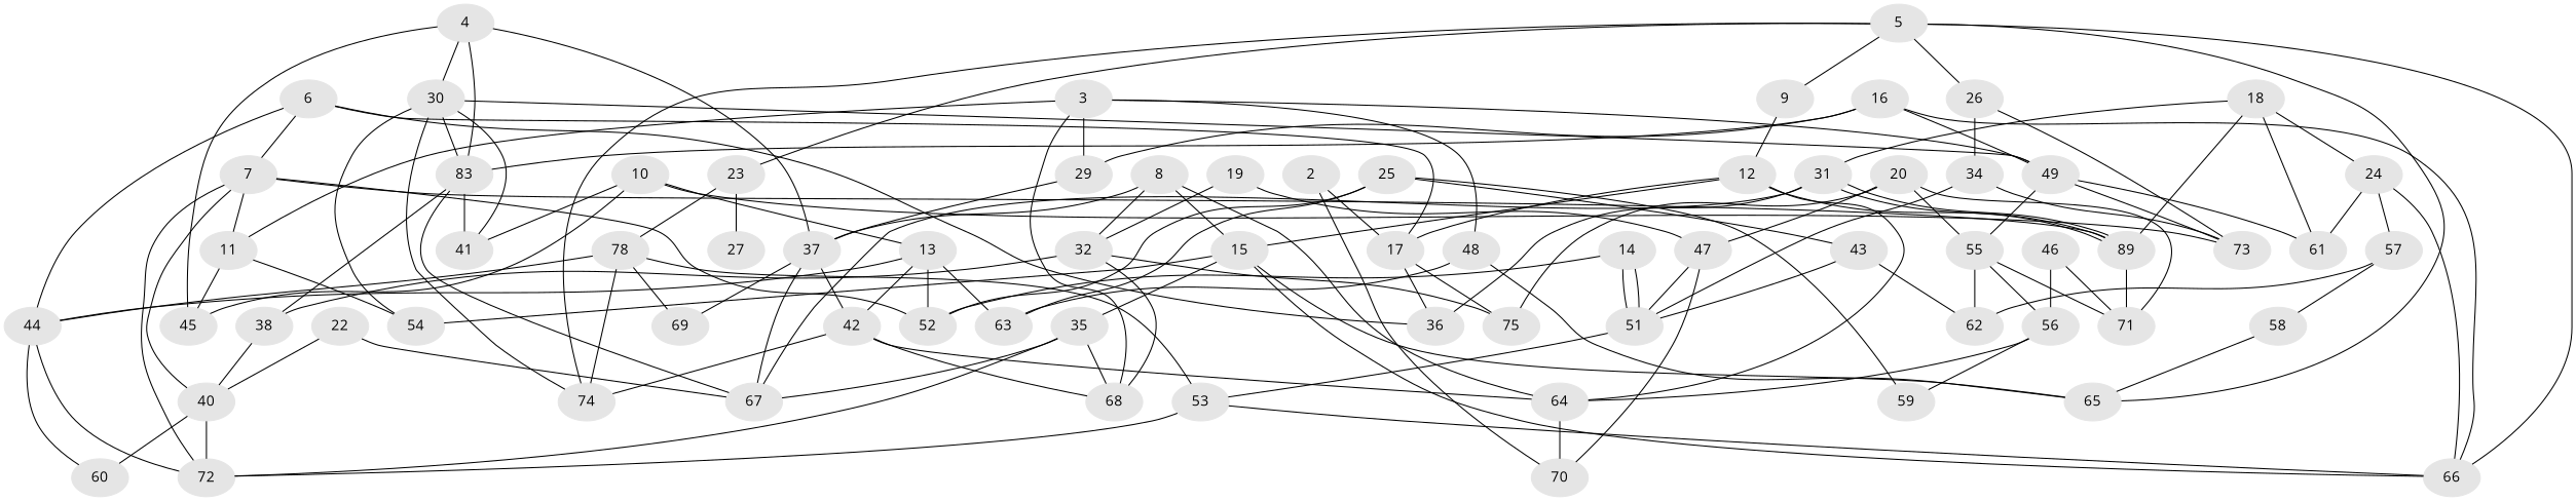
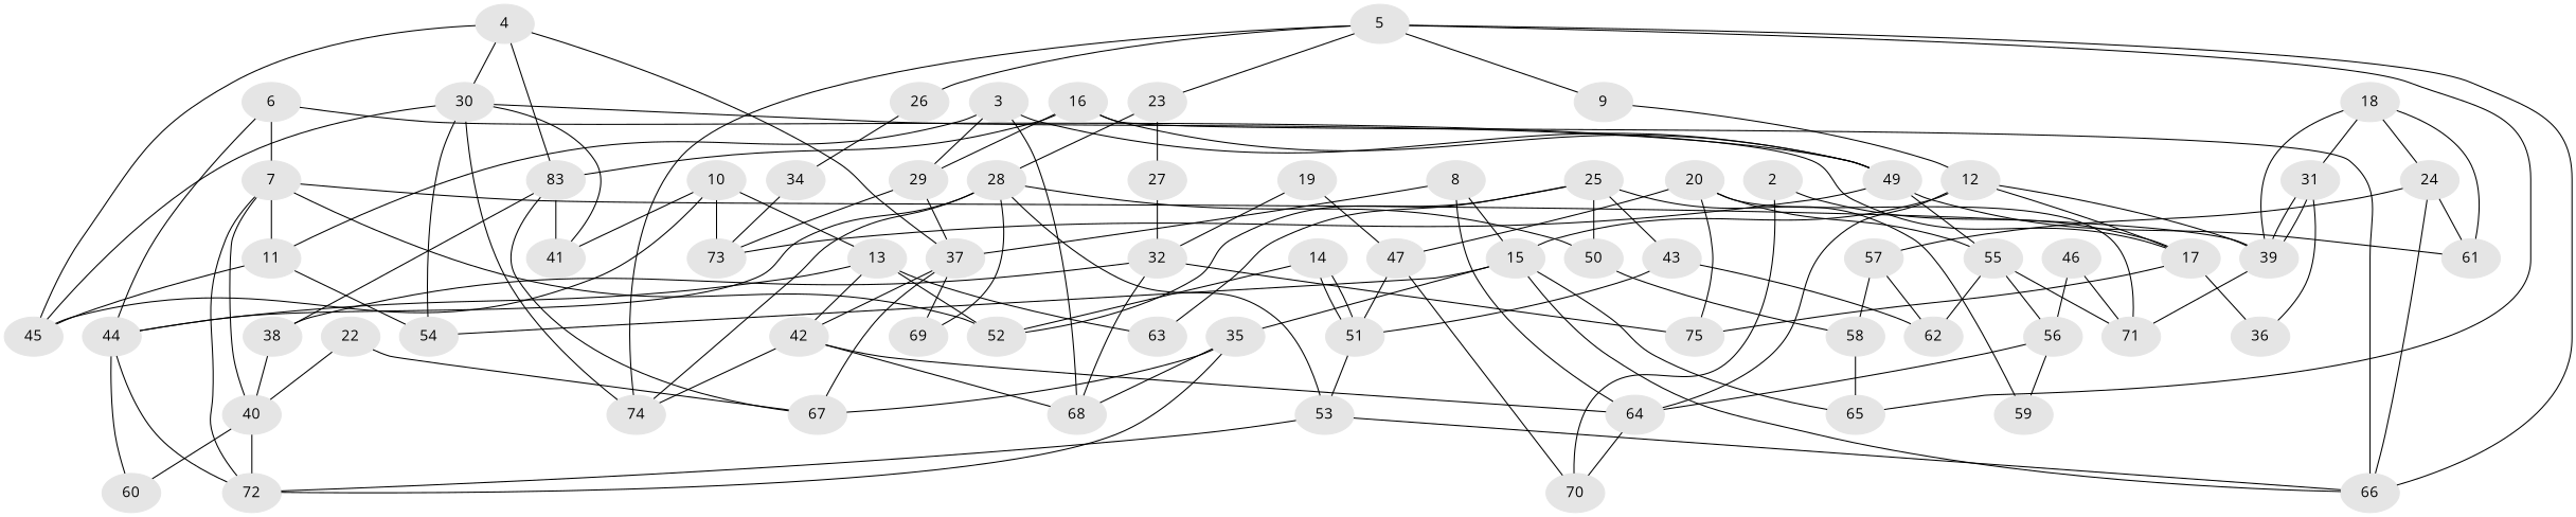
  graph {
    fontname="Open Sans"
    node [color=gray90 fontname="Open Sans" style=filled]
    edge [fontname="Open Sans"]
    22
    40
    67
    26
    73
    34
    46
    71
    56
    2
    17
    70
    36
    75
    3
    11
    29
-   48
    49
    68
    45
    54
    37
    65
    63
    61
    55
    4
    30
    n30 [label=83]
    74
    41
    38
    42
    69
    5
    9
    23
    66
    12
    27
-   28 [label=78]
+   28
    6
    7
    44
-   39 [label=89]
+   39
    52
    72
    60
    8
    64
    15
    10
    13
    35
    14
    51
    53
    16
    18
    24
    31
    57
    19
    32
    47
    20
    62
+   50
    58
    25
    43
    59
    22 -- 40
    22 -- 67
    40 -- 72
    40 -- 60
-   26 -- 73
+   29 -- 73
    26 -- 34
    34 -- 73
-   34 -- 51
    46 -- 71
    46 -- 56
    56 -- 64
    56 -- 59
    2 -- 17
    2 -- 70
    17 -- 36
    17 -- 75
    3 -- 11
    3 -- 29
-   3 -- 48
    3 -- 49
    3 -- 68
    11 -- 45
    11 -- 54
    29 -- 37
-   48 -- 65
-   48 -- 63
    49 -- 73
    49 -- 61
    49 -- 55
    37 -- 67
    37 -- 42
    37 -- 69
    55 -- 71
    55 -- 56
    55 -- 62
    4 -- 45
    4 -- 37
    4 -- 30
    4 -- n30
    30 -- 49
-   30 -- n30
+   30 -- 45
    30 -- 54
    30 -- 74
    30 -- 41
    n30 -- 67
    n30 -- 41
    n30 -- 38
    38 -- 40
    42 -- 68
    42 -- 74
    42 -- 64
    5 -- 26
    5 -- 65
    5 -- 74
    5 -- 9
    5 -- 23
    5 -- 66
    9 -- 12
    23 -- 27
    23 -- 28
    12 -- 17
    12 -- 39
    12 -- 64
    12 -- 15
-   8 -- 32
+   27 -- 32
    28 -- 74
    28 -- 69
    28 -- 44
    28 -- 53
+   28 -- 50
    6 -- 17
-   6 -- 36
    6 -- 7
    6 -- 44
    7 -- 40
    7 -- 11
    7 -- 39
    7 -- 52
    7 -- 72
    44 -- 72
    44 -- 60
    39 -- 71
    8 -- 37
    8 -- 64
    8 -- 15
    64 -- 70
    15 -- 54
    15 -- 65
    15 -- 66
    15 -- 35
    10 -- 73
    10 -- 45
    10 -- 41
    10 -- 13
    13 -- 63
    13 -- 42
    13 -- 44
    13 -- 52
    35 -- 67
    35 -- 68
    35 -- 72
    14 -- 52
    14 -- 51
    14 -- 51
    51 -- 53
    53 -- 66
    53 -- 72
    16 -- 29
    16 -- 49
    16 -- n30
    16 -- 66
    18 -- 61
    18 -- 39
    18 -- 24
    18 -- 31
    24 -- 61
    24 -- 66
    24 -- 57
-   31 -- 67
    31 -- 36
    31 -- 39
    31 -- 39
    57 -- 62
    57 -- 58
    19 -- 32
    19 -- 47
    32 -- 75
    32 -- 68
    32 -- 38
    47 -- 70
    47 -- 51
    20 -- 71
    20 -- 75
    20 -- 55
    20 -- 47
+   50 -- 58
    58 -- 65
    25 -- 63
    25 -- 52
+   25 -- 50
    25 -- 43
    25 -- 59
    43 -- 51
    43 -- 62
  }
